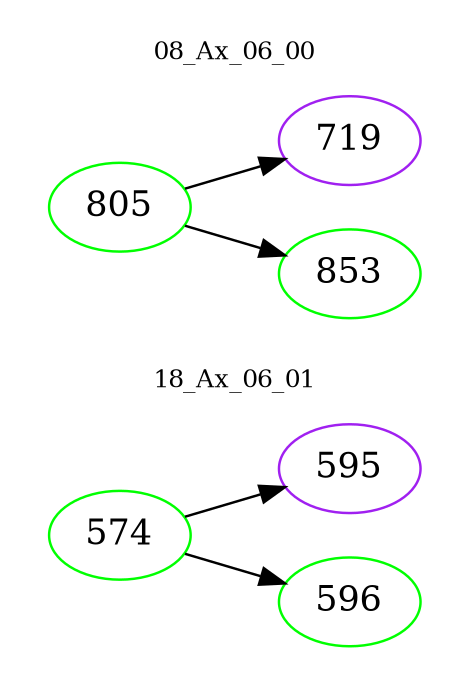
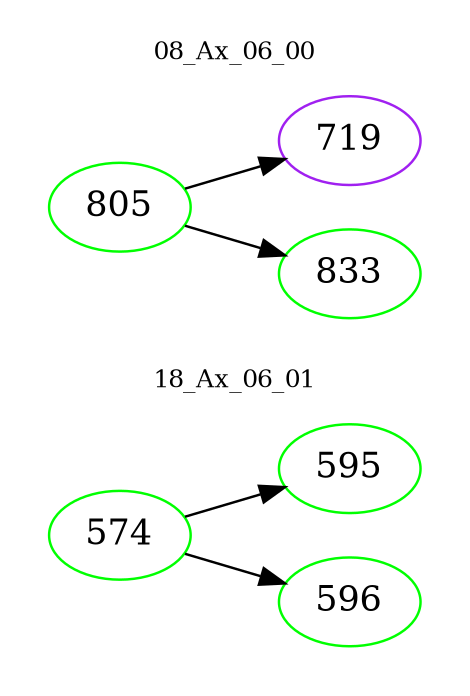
  digraph {
    rankdir=LR
    node [color=green]
    edge [color=black]
    n1 [label=574]
    n2 [label=596]
-   n3 [color=purple label=595]
+   n3 [label=595]
    n4 [label=805]
-   n5 [label=853]
+   n5 [label=833]
    n6 [color=purple label=719]
    subgraph cluster_1 {
      color=white
      fontsize=10
      label="18_Ax_06_01"
      n1
      n2
      n3
    }
    subgraph cluster_2 {
      color=white
      fontsize=10
      label="08_Ax_06_00"
      n4
      n5
      n6
    }
    n1 -> n2
    n1 -> n3
    n4 -> n5
    n4 -> n6
  }
